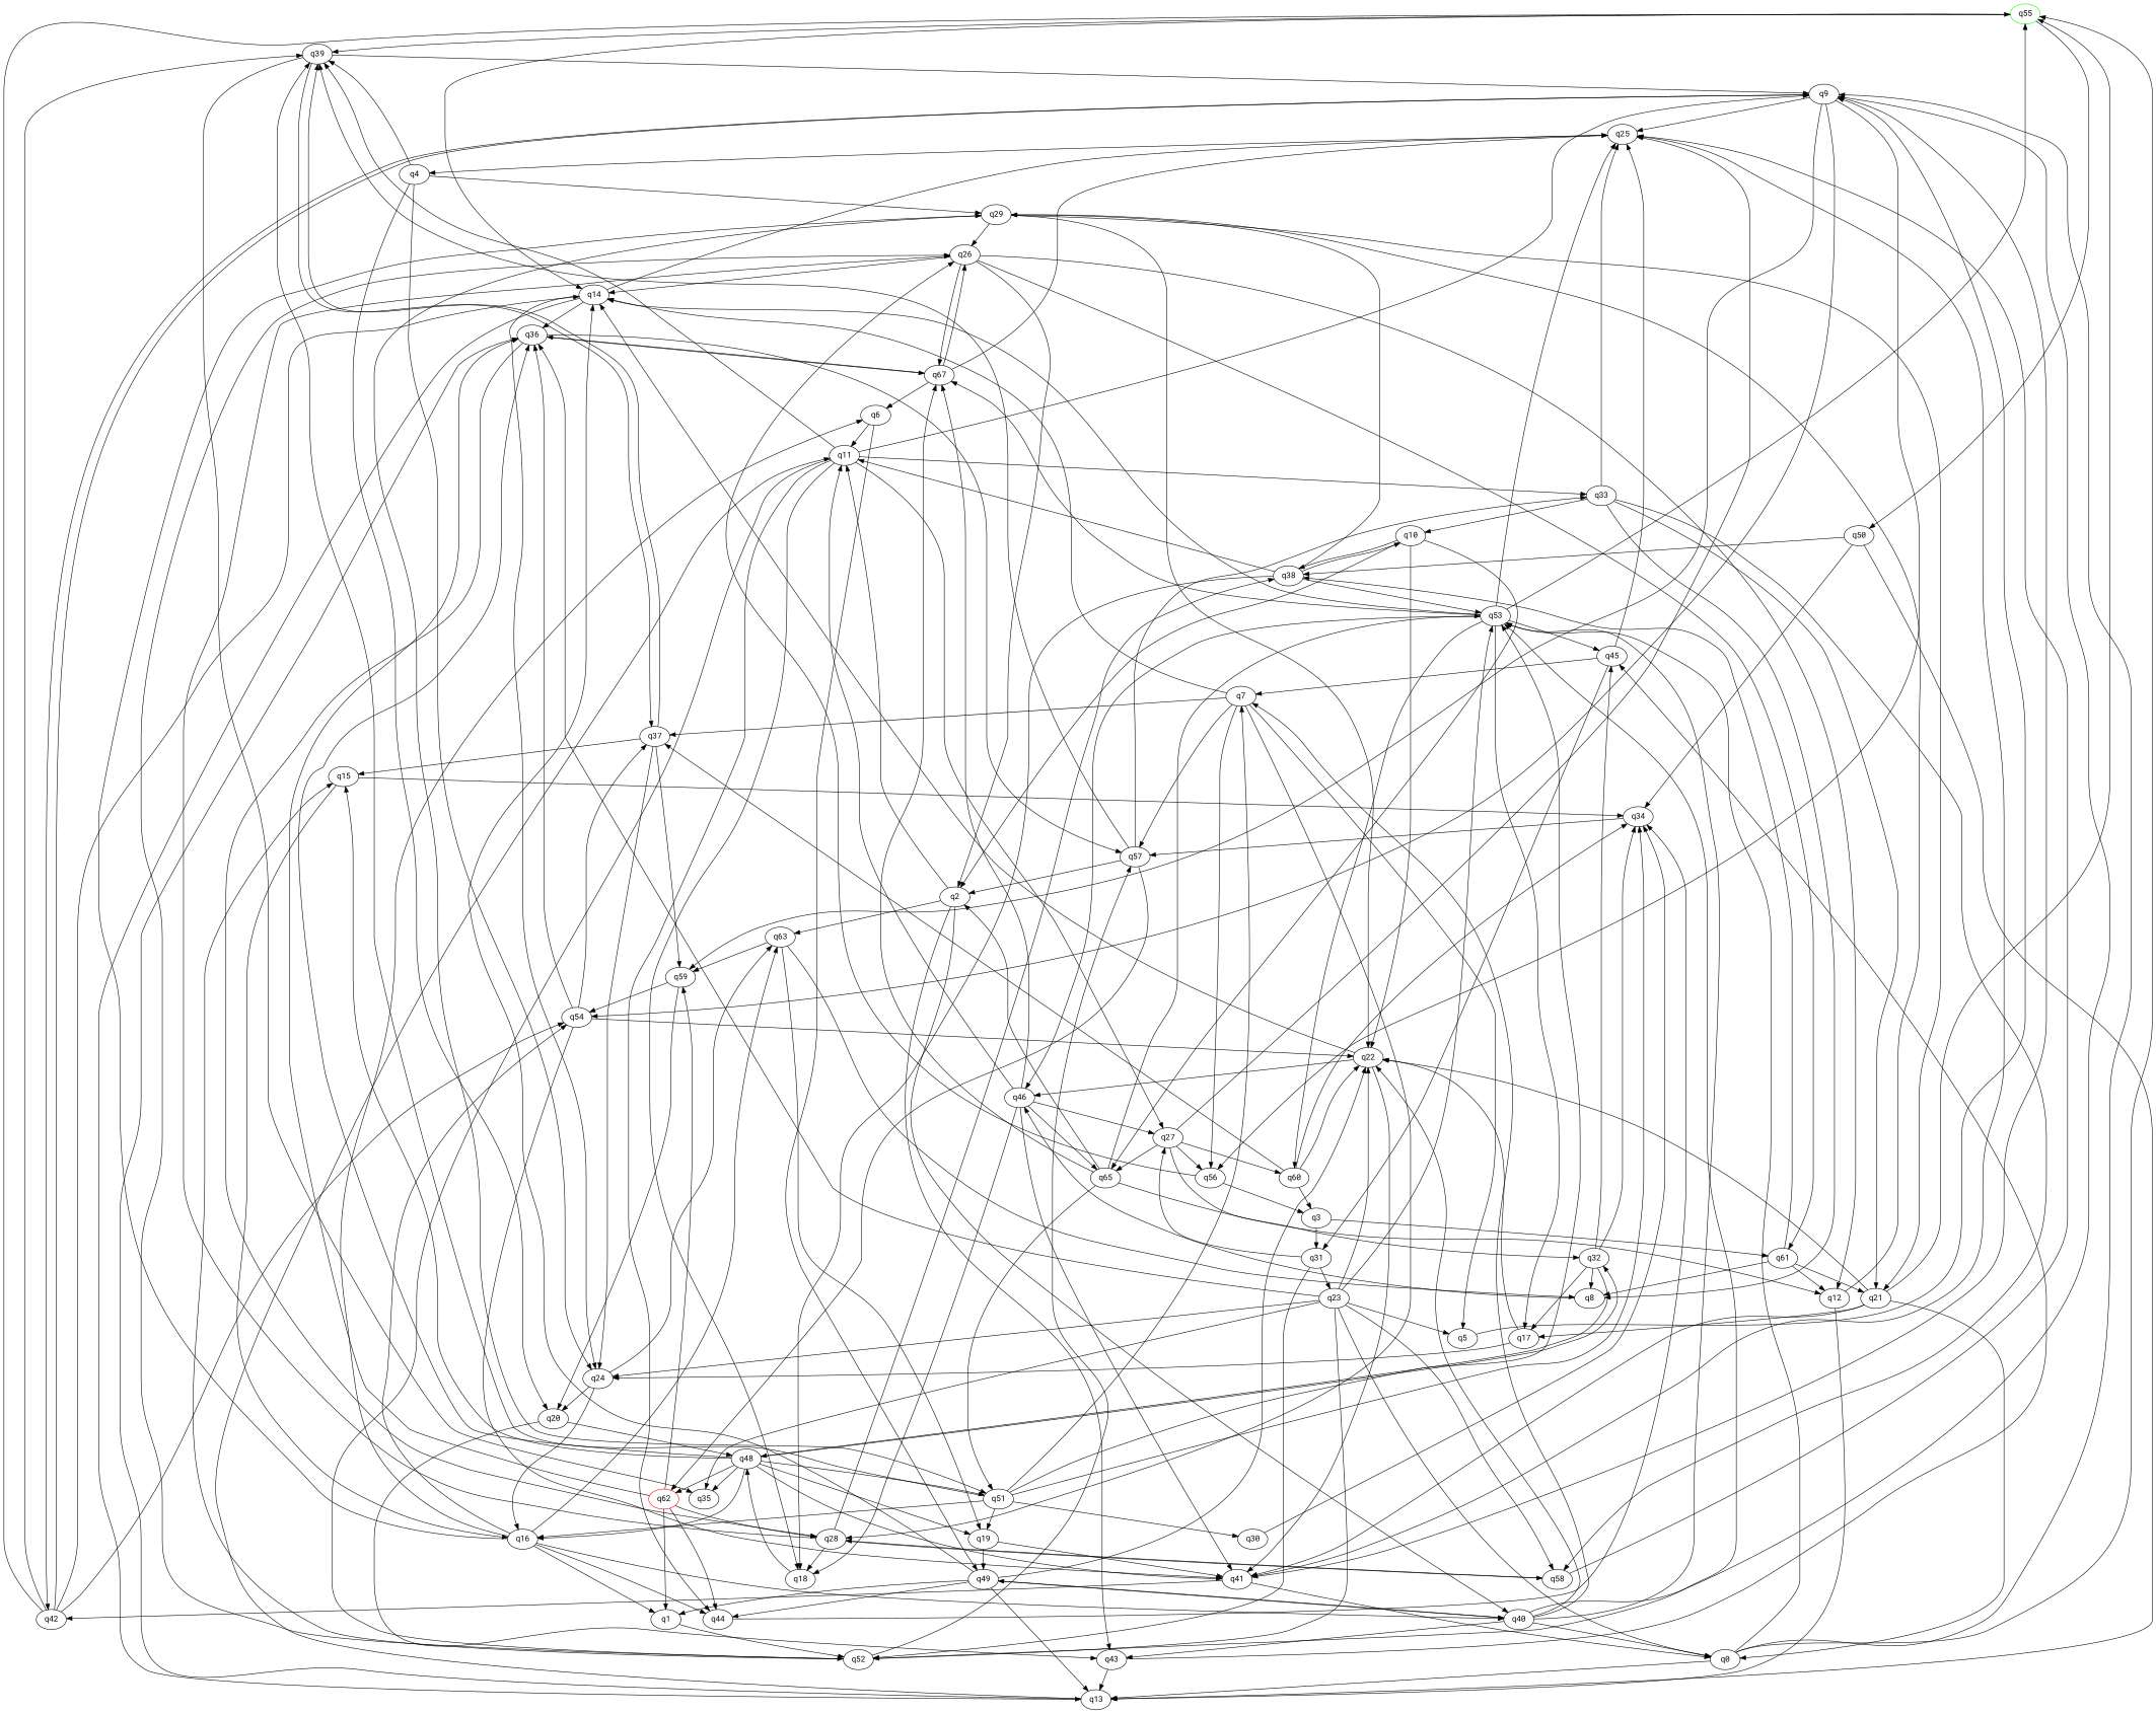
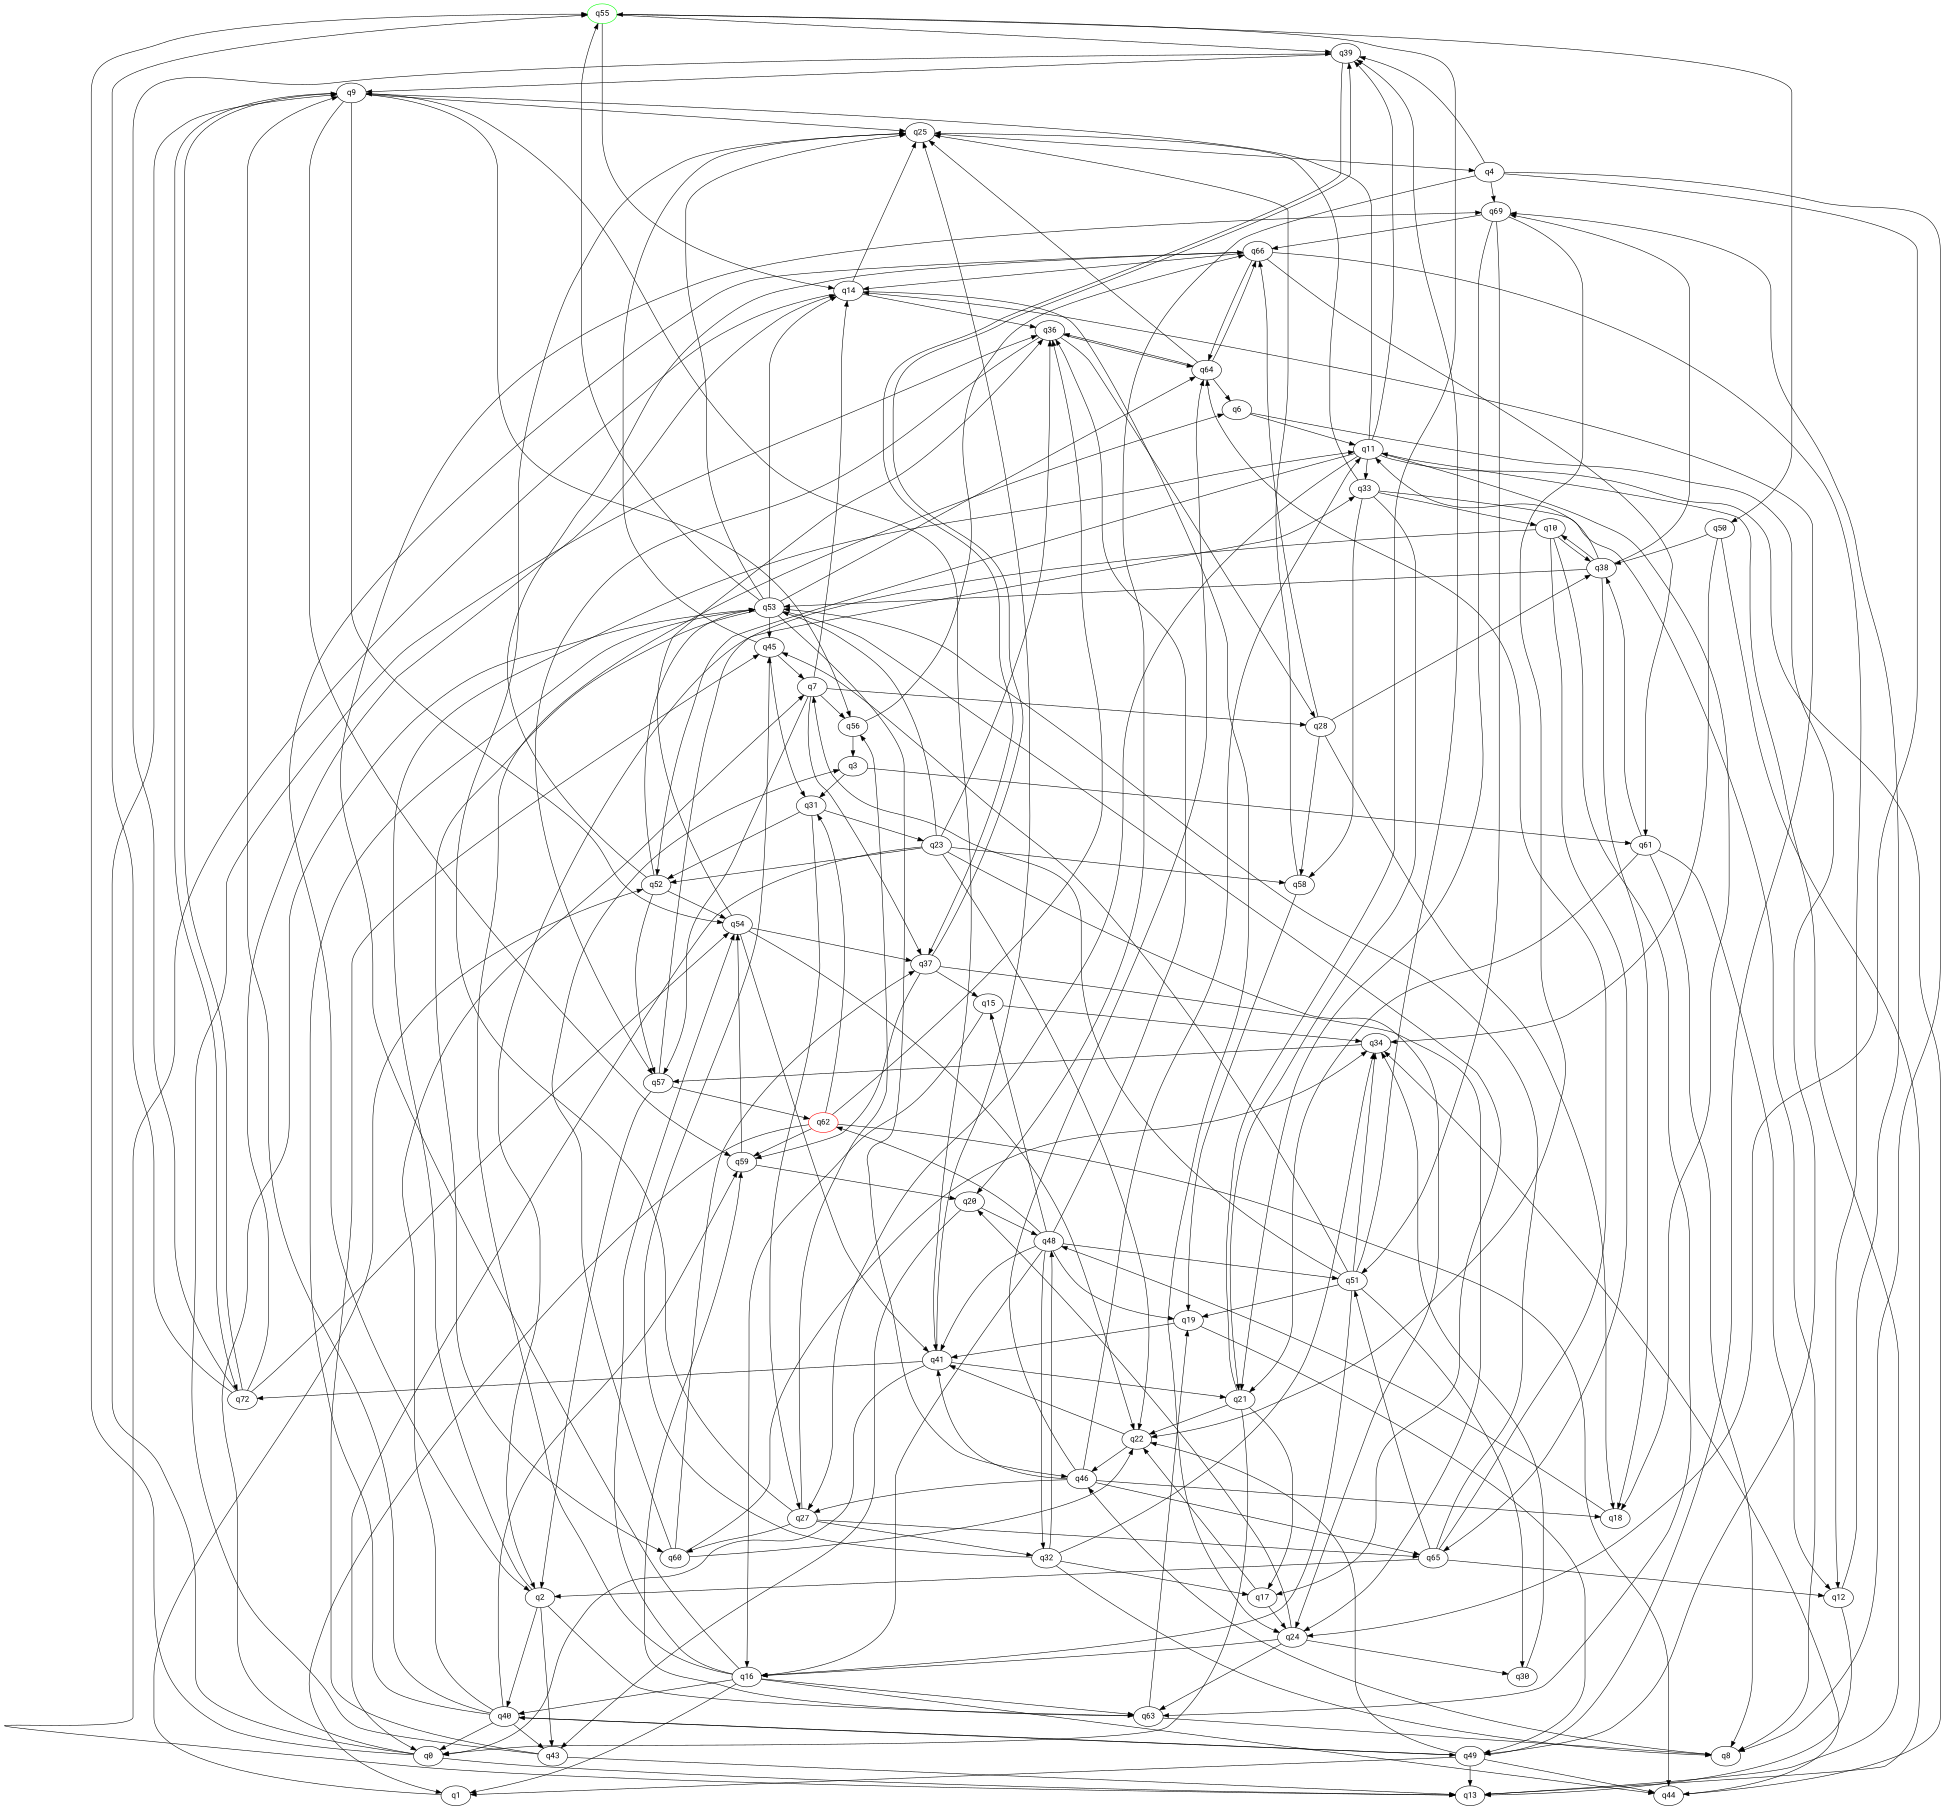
  digraph {
    fontname="Roboto Mono"
    node [fontname="Roboto Mono"]
    edge [fontname="Roboto Mono"]
    q55 [color=green initial=1]
    q39
    q14
    q50
    q9
    q37
-   q35
    q36
    q13
    q25
    q24
    q38
    q34
    q62 [color=red final=1]
    q1
    q31
    q59
    q44
    q52
    q27
    q23
    q54
    q20
-   q64 [label=q67]
+   q64
    q57
    q28
    q0
    q53
    q56
    q41
-   q42
+   q42 [label=q72]
    q11
    q46
    q17
    q60
    q45
-   q26
+   q26 [label=q66]
    q3
    q4
    q21
    q22
    q18
    q33
    q65
    q6
    q7
    q15
    q2
    q16
    q61
    q12
    q40
    q43
    q63
    q49
    q8
    q19
    q48
    q32
    q58
    q10
-   q5
-   q29
+   q29 [label=q69]
    q30
    q51
    q55 -> q39
    q55 -> q14
    q55 -> q50
    q39 -> q9
    q39 -> q37
-   q39 -> q35
    q14 -> q36
    q14 -> q13
    q14 -> q25
    q14 -> q24
    q50 -> q13
    q50 -> q38
    q50 -> q34
    q9 -> q25
    q9 -> q59
    q9 -> q54
    q9 -> q56
    q9 -> q41
    q9 -> q42
    q37 -> q39
    q37 -> q24
    q37 -> q59
    q37 -> q15
    q36 -> q64
    q36 -> q57
    q36 -> q28
    q13 -> q11
    q25 -> q4
    q24 -> q20
    q24 -> q16
    q24 -> q63
+   q24 -> q30
    q38 -> q53
    q38 -> q11
    q38 -> q18
    q38 -> q10
    q38 -> q29
    q34 -> q57
    q62 -> q36
    q62 -> q1
-   q62 -> q28
+   q62 -> q31
    q62 -> q59
    q62 -> q44
    q1 -> q52
    q31 -> q52
    q31 -> q27
    q31 -> q23
    q59 -> q54
    q59 -> q20
    q44 -> q34
    q52 -> q57
    q52 -> q53
    q52 -> q26
-   q52 -> q15
+   q52 -> q54
    q27 -> q25
    q27 -> q56
    q27 -> q60
    q27 -> q65
    q27 -> q32
-   q23 -> q35
    q23 -> q36
    q23 -> q24
    q23 -> q52
    q23 -> q0
    q23 -> q53
    q23 -> q22
    q23 -> q58
-   q23 -> q5
    q54 -> q37
    q54 -> q36
    q54 -> q41
    q54 -> q22
    q20 -> q43
    q20 -> q48
    q64 -> q36
    q64 -> q25
    q64 -> q26
    q64 -> q6
-   q57 -> q39
    q57 -> q62
    q57 -> q33
    q57 -> q2
    q28 -> q38
    q28 -> q26
    q28 -> q18
    q28 -> q58
    q0 -> q55
    q0 -> q9
    q0 -> q13
    q0 -> q53
    q53 -> q55
    q53 -> q14
    q53 -> q25
    q53 -> q64
    q53 -> q46
    q53 -> q17
    q53 -> q60
    q53 -> q45
    q56 -> q26
    q56 -> q3
    q41 -> q25
    q41 -> q0
    q41 -> q42
-   q21 -> q41
+   q41 -> q21
    q42 -> q55
    q42 -> q39
    q42 -> q14
    q42 -> q9
    q42 -> q54
    q11 -> q39
    q11 -> q9
    q11 -> q44
    q11 -> q52
    q11 -> q27
    q11 -> q18
    q11 -> q33
    q46 -> q27
    q46 -> q64
    q46 -> q41
    q46 -> q11
    q46 -> q18
    q46 -> q65
    q17 -> q24
    q17 -> q22
    q60 -> q37
    q60 -> q34
    q60 -> q3
    q60 -> q22
    q45 -> q25
    q45 -> q31
    q45 -> q7
    q26 -> q14
    q26 -> q64
    q26 -> q2
    q26 -> q61
    q26 -> q12
    q3 -> q31
    q3 -> q61
    q4 -> q39
    q4 -> q24
    q4 -> q20
+   q4 -> q8
    q4 -> q29
    q21 -> q55
    q21 -> q0
    q21 -> q17
    q21 -> q22
-   q22 -> q14
    q22 -> q41
    q22 -> q46
    q18 -> q48
    q33 -> q25
    q33 -> q21
    q33 -> q8
    q33 -> q58
    q33 -> q10
    q65 -> q64
    q65 -> q53
    q65 -> q2
    q65 -> q12
    q65 -> q51
    q6 -> q11
    q6 -> q49
    q7 -> q14
    q7 -> q37
    q7 -> q57
    q7 -> q28
    q7 -> q56
-   q7 -> q5
    q15 -> q34
    q15 -> q16
    q2 -> q11
    q2 -> q40
    q2 -> q43
    q2 -> q63
    q16 -> q1
    q16 -> q44
    q16 -> q54
    q16 -> q6
    q16 -> q40
    q16 -> q63
    q16 -> q29
    q61 -> q38
    q61 -> q21
    q61 -> q12
    q61 -> q8
    q12 -> q13
    q12 -> q29
    q40 -> q9
-   q40 -> q22
+   q40 -> q59
    q40 -> q0
    q40 -> q53
    q40 -> q7
    q40 -> q43
    q40 -> q49
-   q13 -> q36
+   q43 -> q36
    q43 -> q13
    q43 -> q45
    q63 -> q59
    q63 -> q8
    q63 -> q19
    q49 -> q14
    q49 -> q13
    q49 -> q1
    q49 -> q44
    q49 -> q22
    q49 -> q40
    q8 -> q46
    q19 -> q41
    q19 -> q49
-   q48 -> q35
    q48 -> q36
    q48 -> q62
    q48 -> q41
    q48 -> q15
    q48 -> q16
    q48 -> q19
    q48 -> q32
    q48 -> q51
    q32 -> q34
    q32 -> q17
    q32 -> q45
    q32 -> q8
    q32 -> q48
    q58 -> q25
-   q58 -> q28
+   q58 -> q19
    q10 -> q38
-   q10 -> q22
+   q10 -> q63
    q10 -> q65
    q10 -> q2
-   q5 -> q9
    q29 -> q26
    q29 -> q21
    q29 -> q22
    q29 -> q51
    q30 -> q34
    q51 -> q39
    q51 -> q34
-   q51 -> q53
+   q51 -> q45
    q51 -> q7
    q51 -> q16
    q51 -> q19
    q51 -> q30
  }
